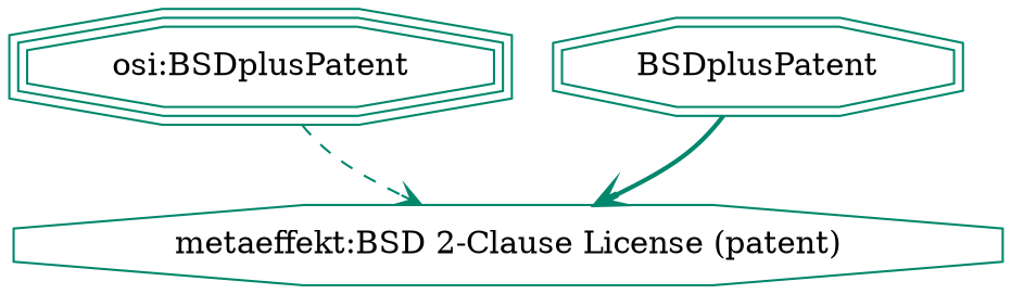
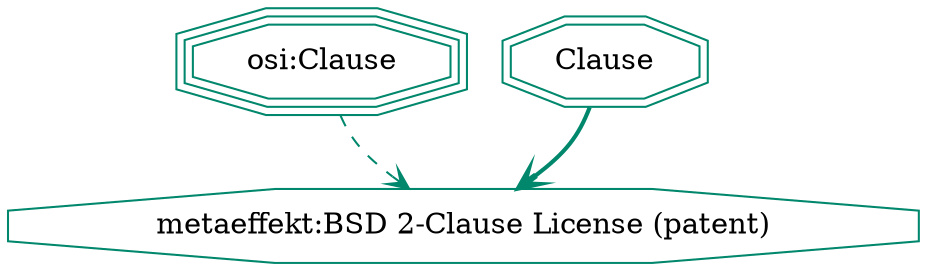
  strict digraph {
    splines=curved
    node [color="#00876c"]
    edge [arrowhead=vee color="#00876c"]
    n1 [label="metaeffekt:BSD 2-Clause License (patent)" shape=octagon]
-   n2 [label="osi:BSDplusPatent" shape=tripleoctagon]
-   n3 [label=BSDplusPatent shape=doubleoctagon]
+   n2 [label="osi:Clause" shape=tripleoctagon]
+   n3 [label=Clause shape=doubleoctagon]
    n2 -> n1 [style=dashed weight=0.5]
    n3 -> n1 [style=bold weight=0.7]
  }
